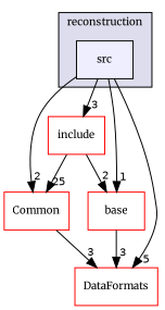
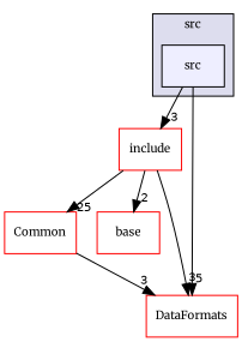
  digraph {
    compound=true
    fontname=Merriweather
    node [fontname=Merriweather fontsize=10 shape=box color=red]
    edge [fontname=Merriweather headlabel=3 labeldistance=1.5 labelfontname=Helvetica labelfontsize=10]
    n1 [fillcolor="#eeeeff" label=src pencolor=black style=filled color=""]
    n2 [label=Common]
    n3 [label=include]
    n4 [label=base]
    n5 [label=DataFormats]
    subgraph cluster_1 {
      bgcolor="#ddddee"
      fontsize=10
-     label=reconstruction
+     label=src
      pencolor=black
      n1
    }
-   n1 -> n2 [headlabel=2]
    n1 -> n3
-   n1 -> n4 [headlabel=1]
    n1 -> n5 [headlabel=5]
    n2 -> n5
    n3 -> n2 [headlabel=25]
    n3 -> n4 [headlabel=2]
-   n4 -> n5
+   n3 -> n5
  }
